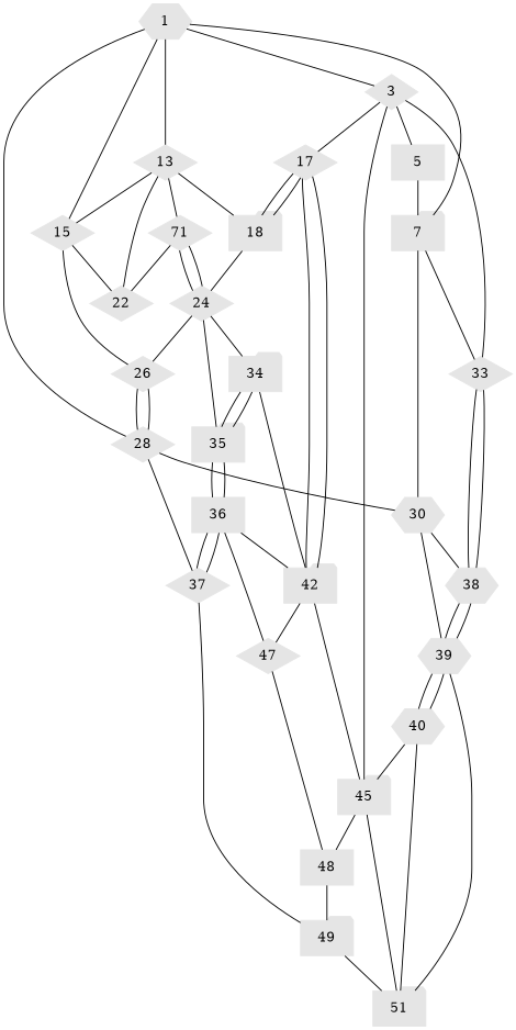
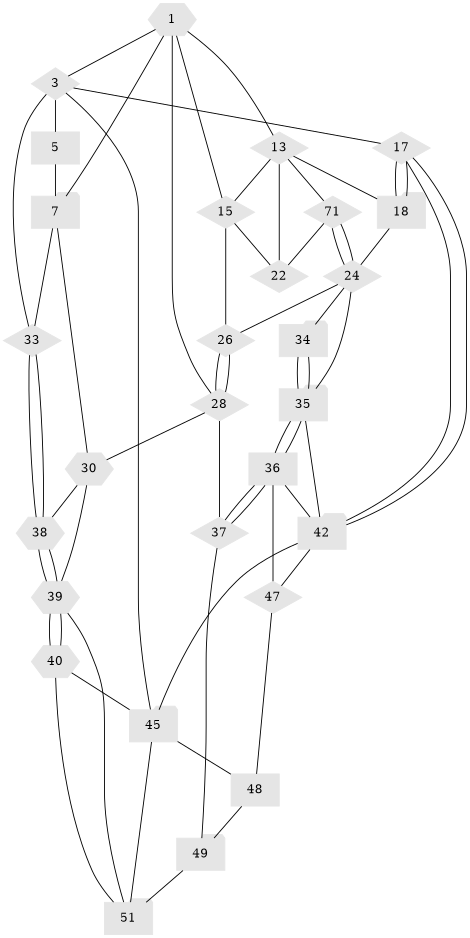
  graph {
    node [color=gray90 shape=diamond style=filled]
    1 [shape=hexagon super="+2+6"]
    3 [super="+4"]
    7 [shape=folder super="+11"]
    13 [super="+14+20"]
    15 [super="+23"]
    28 [super="+29"]
    5 [shape=box super="+8"]
    17
    33
    45 [shape=folder super="+55"]
    30 [shape=hexagon super="+31"]
    18 [shape=folder super="+19"]
    n13 [label=71]
    22
    26
    37
    42 [shape=folder super="+43+46"]
    38 [shape=hexagon]
    40 [shape=hexagon super="+41"]
    51 [shape=folder super="+52+54"]
    48 [shape=box]
    39 [shape=hexagon super="+53"]
    24 [super="+25+27"]
    47
    34 [shape=folder]
    35 [shape=folder]
    36 [shape=box super="+44"]
    49 [shape=folder super="+50"]
    1 -- 3
    1 -- 7
    1 -- 13
    1 -- 15
    1 -- 28
    3 -- 5 [weight=2]
    3 -- 17
    3 -- 33
    3 -- 45
    7 -- 33
    7 -- 30
    13 -- 15
    13 -- 18
    13 -- n13
    13 -- 22
    15 -- 22
    15 -- 26
    28 -- 30
    28 -- 37
    5 -- 7 [weight=2]
    17 -- 18
    17 -- 18
    17 -- 42
    17 -- 42
    33 -- 38
    33 -- 38
    45 -- 51
    45 -- 48
    30 -- 38
    30 -- 39
    18 -- 24 [weight=2]
    n13 -- 22
    n13 -- 24
    n13 -- 24
    26 -- 28
    26 -- 28
    37 -- 49
    42 -- 45
    42 -- 47
    38 -- 39
    38 -- 39
    40 -- 45
    40 -- 51 [weight=2]
    48 -- 49
    39 -- 40
    39 -- 40
    39 -- 51
    24 -- 26
    24 -- 34
    24 -- 35
    47 -- 48
-   34 -- 42
+   35 -- 42
    34 -- 35
    34 -- 35
    35 -- 36
    35 -- 36
    36 -- 37
    36 -- 37
    36 -- 42
    36 -- 47
    49 -- 51 [weight=2]
  }
